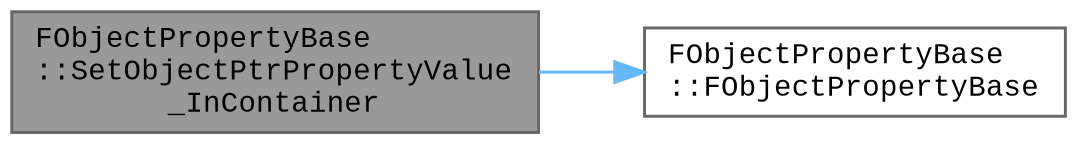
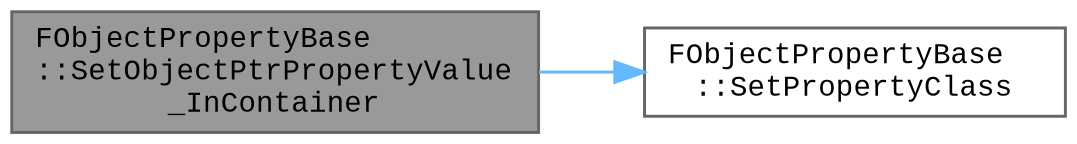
  digraph {
    rankdir=LR
    fontname="Liberation Mono"
    node [fontname="Liberation Mono" fontsize=10 shape=box style=filled]
    n1 [color=gray40 fillcolor=grey60 fontcolor=black height=0.2 label="FObjectPropertyBase\l::SetObjectPtrPropertyValue\l_InContainer" width=0.4]
-   n2 [color=grey40 fillcolor=white height=0.2 label="FObjectPropertyBase\l::FObjectPropertyBase" width=0.4]
+   n2 [color=grey40 fillcolor=white height=0.2 label="FObjectPropertyBase\l::SetPropertyClass" width=0.4]
    n1 -> n2 [color=steelblue1 fontname="Liberation Mono" fontsize=10 labelfontname=Helvetica labelfontsize=10 style=solid]
  }
